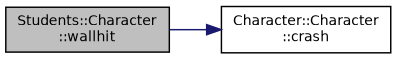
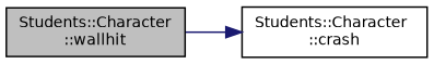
  digraph {
    rankdir=LR
    node [color=black fontname=Helvetica fontsize=10 shape=record style=filled]
    n1 [fillcolor=grey75 fontcolor=black height=0.2 label="Students::Character\l::wallhit" width=0.4]
-   n2 [fillcolor=white height=0.2 label="Character::Character\l::crash" width=0.4]
+   n2 [fillcolor=white height=0.2 label="Students::Character\l::crash" width=0.4]
    n1 -> n2 [color=midnightblue fontname=Helvetica fontsize=10 labelfontname=Helvetica labelfontsize=10 style=solid]
  }
